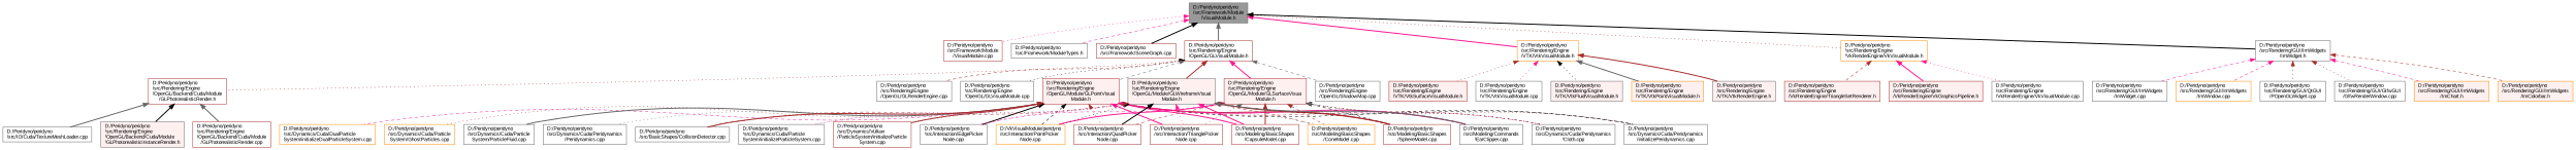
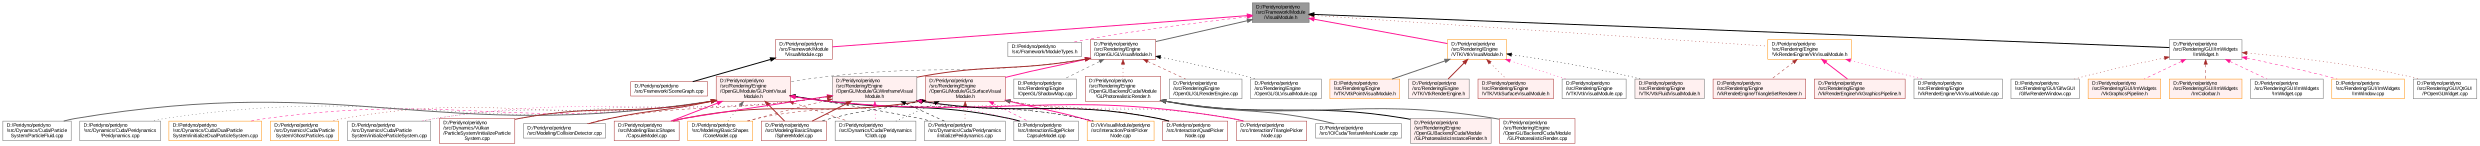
  digraph {
    fontname="Liberation Sans"
    node [color=gray40 fillcolor=white fontname="Liberation Sans" fontsize=10 shape=box style=filled]
    edge [color=brown dir=back fontname="Liberation Sans" fontsize=10 labelfontname=Helvetica labelfontsize=10 style=bold]
    n1 [fillcolor=grey60 fontcolor=black height=0.2 label="D:/Peridyno/peridyno\l/src/Framework/Module\l/VisualModule.h" width=0.4]
    n2 [color=brown height=0.2 label="D:/Peridyno/peridyno\l/src/Framework/Module\l/VisualModule.cpp" width=0.4]
    n3 [height=0.2 label="D:/Peridyno/peridyno\l/src/Framework/ModuleTypes.h" width=0.4]
    n4 [color=brown height=0.2 label="D:/Peridyno/peridyno\l/src/Framework/SceneGraph.cpp" width=0.4]
    n5 [color=brown height=0.2 label="D:/Peridyno/peridyno\l/src/Rendering/Engine\l/OpenGL/GLVisualModule.h" width=0.4]
    n6 [color=darkorange height=0.2 label="D:/Peridyno/peridyno\l/src/Rendering/Engine\l/VTK/VtkVisualModule.h" width=0.4]
    n7 [color=darkorange height=0.2 label="D:/Peridyno/peridyno\l/src/Rendering/Engine\l/VkRenderEngine/VkVisualModule.h" width=0.4]
    n8 [height=0.2 label="D:/Peridyno/peridyno\l/src/Rendering/GUI/ImWidgets\l/ImWidget.h" width=0.4]
    n9 [color=brown height=0.2 label="D:/Peridyno/peridyno\l/src/Rendering/Engine\l/OpenGL/Backend/Cuda/Module\l/GLPhotorealisticRender.h" width=0.4]
    n10 [height=0.2 label="D:/Peridyno/peridyno\l/src/Rendering/Engine\l/OpenGL/GLRenderEngine.cpp" width=0.4]
    n11 [height=0.2 label="D:/Peridyno/peridyno\l/src/Rendering/Engine\l/OpenGL/GLVisualModule.cpp" width=0.4]
    n12 [color=brown fillcolor="#FFF0F0" height=0.2 label="D:/Peridyno/peridyno\l/src/Rendering/Engine\l/OpenGL/Module/GLPointVisual\lModule.h" width=0.4]
    n13 [color=brown fillcolor="#FFF0F0" height=0.2 label="D:/Peridyno/peridyno\l/src/Rendering/Engine\l/OpenGL/Module/GLSurfaceVisual\lModule.h" width=0.4]
    n14 [fillcolor="#FFF0F0" height=0.2 label="D:/Peridyno/peridyno\l/src/Rendering/Engine\l/OpenGL/Module/GLWireframeVisual\lModule.h" width=0.4]
    n15 [height=0.2 label="D:/Peridyno/peridyno\l/src/Rendering/Engine\l/OpenGL/ShadowMap.cpp" width=0.4]
    n16 [fillcolor="#FFF0F0" height=0.2 label="D:/Peridyno/peridyno\l/src/Rendering/Engine\l/VTK/VtkFluidVisualModule.h" width=0.4]
    n17 [color=darkorange fillcolor="#FFF0F0" height=0.2 label="D:/Peridyno/peridyno\l/src/Rendering/Engine\l/VTK/VtkPointVisualModule.h" width=0.4]
    n18 [fillcolor="#FFF0F0" height=0.2 label="D:/Peridyno/peridyno\l/src/Rendering/Engine\l/VTK/VtkRenderEngine.h" width=0.4]
    n19 [color=brown fillcolor="#FFF0F0" height=0.2 label="D:/Peridyno/peridyno\l/src/Rendering/Engine\l/VTK/VtkSurfaceVisualModule.h" width=0.4]
    n20 [height=0.2 label="D:/Peridyno/peridyno\l/src/Rendering/Engine\l/VTK/VtkVisualModule.cpp" width=0.4]
    n21 [color=brown fillcolor="#FFF0F0" height=0.2 label="D:/Peridyno/peridyno\l/src/Rendering/Engine\l/VkRenderEngine/TriangleSetRenderer.h" width=0.4]
    n22 [color=brown fillcolor="#FFF0F0" height=0.2 label="D:/Peridyno/peridyno\l/src/Rendering/Engine\l/VkRenderEngine/VkGraphicsPipeline.h" width=0.4]
    n23 [height=0.2 label="D:/Peridyno/peridyno\l/src/Rendering/Engine\l/VkRenderEngine/VkVisualModule.cpp" width=0.4]
    n24 [height=0.2 label="D:/Peridyno/peridyno\l/src/Rendering/GUI/GlfwGUI\l/GlfwRenderWindow.cpp" width=0.4]
-   n25 [color=darkorange fillcolor="#FFF0F0" height=0.2 label="D:/Peridyno/peridyno\l/src/Rendering/GUI/ImWidgets\l/ImChart.h" width=0.4]
+   n25 [color=darkorange fillcolor="#FFF0F0" height=0.2 label="D:/Peridyno/peridyno\l/src/Rendering/GUI/ImWidgets\l/VkGraphicsPipeline.h" width=0.4]
    n26 [color=darkorange fillcolor="#FFF0F0" height=0.2 label="D:/Peridyno/peridyno\l/src/Rendering/GUI/ImWidgets\l/ImColorbar.h" width=0.4]
    n27 [height=0.2 label="D:/Peridyno/peridyno\l/src/Rendering/GUI/ImWidgets\l/ImWidget.cpp" width=0.4]
    n28 [color=darkorange height=0.2 label="D:/Peridyno/peridyno\l/src/Rendering/GUI/ImWidgets\l/ImWindow.cpp" width=0.4]
    n29 [height=0.2 label="D:/Peridyno/peridyno\l/src/Rendering/GUI/QtGUI\l/POpenGLWidget.cpp" width=0.4]
    n30 [height=0.2 label="D:/Peridyno/peridyno\l/src/IO/Cuda/TextureMeshLoader.cpp" width=0.4]
    n31 [fillcolor="#FFF0F0" height=0.2 label="D:/Peridyno/peridyno\l/src/Rendering/Engine\l/OpenGL/Backend/Cuda/Module\l/GLPhotorealisticInstanceRender.h" width=0.4]
    n32 [color=brown height=0.2 label="D:/Peridyno/peridyno\l/src/Rendering/Engine\l/OpenGL/Backend/Cuda/Module\l/GLPhotorealisticRender.cpp" width=0.4]
    n33 [color=darkorange height=0.2 label="D:/Peridyno/peridyno\l/src/Dynamics/Cuda/DualParticle\lSystem/initializeDualParticleSystem.cpp" width=0.4]
    n34 [color=darkorange height=0.2 label="D:/Peridyno/peridyno\l/src/Dynamics/Cuda/Particle\lSystem/GhostParticles.cpp" width=0.4]
    n35 [height=0.2 label="D:/Peridyno/peridyno\l/src/Dynamics/Cuda/Particle\lSystem/ParticleFluid.cpp" width=0.4]
    n36 [height=0.2 label="D:/Peridyno/peridyno\l/src/Dynamics/Cuda/Particle\lSystem/initializeParticleSystem.cpp" width=0.4]
    n37 [height=0.2 label="D:/Peridyno/peridyno\l/src/Dynamics/Cuda/Peridynamics\l/Cloth.cpp" width=0.4]
    n38 [height=0.2 label="D:/Peridyno/peridyno\l/src/Dynamics/Cuda/Peridynamics\l/Peridynamics.cpp" width=0.4]
    n39 [height=0.2 label="D:/Peridyno/peridyno\l/src/Dynamics/Cuda/Peridynamics\l/initializePeridynamics.cpp" width=0.4]
    n40 [color=brown height=0.2 label="D:/Peridyno/peridyno\l/src/Dynamics/Vulkan\l/ParticleSystem/initializeParticle\lSystem.cpp" width=0.4]
-   n41 [height=0.2 label="D:/Peridyno/peridyno\l/src/Interaction/EdgePicker\lNode.cpp" width=0.4]
+   n41 [height=0.2 label="D:/Peridyno/peridyno\l/src/Interaction/EdgePicker\lCapsuleModel.cpp" width=0.4]
    n42 [color=darkorange height=0.2 label="D:/VkVisualModule/peridyno\l/src/Interaction/PointPicker\lNode.cpp" width=0.4]
    n43 [color=brown height=0.2 label="D:/Peridyno/peridyno\l/src/Interaction/QuadPicker\lNode.cpp" width=0.4]
    n44 [color=brown height=0.2 label="D:/Peridyno/peridyno\l/src/Interaction/TrianglePicker\lNode.cpp" width=0.4]
    n45 [color=brown height=0.2 label="D:/Peridyno/peridyno\l/src/Modeling/BasicShapes\l/CapsuleModel.cpp" width=0.4]
    n46 [color=darkorange height=0.2 label="D:/Peridyno/peridyno\l/src/Modeling/BasicShapes\l/ConeModel.cpp" width=0.4]
    n47 [color=brown height=0.2 label="D:/Peridyno/peridyno\l/src/Modeling/BasicShapes\l/SphereModel.cpp" width=0.4]
-   n48 [height=0.2 label="D:/Peridyno/peridyno\l/src/BasicShapes/CollisionDetector.cpp" width=0.4]
-   n49 [height=0.2 label="D:/Peridyno/peridyno\l/src/Modeling/Commands\l/EarClipper.cpp" width=0.4]
-   n1 -> n2 [color=deeppink style=dotted]
+   n48 [height=0.2 label="D:/Peridyno/peridyno\l/src/Modeling/CollisionDetector.cpp" width=0.4]
+   n1 -> n2 [color=deeppink]
    n1 -> n3 [color=deeppink style=dashed]
-   n1 -> n4 [color=black]
+   n2 -> n4 [color=black]
    n1 -> n5 [color=gray40]
    n1 -> n6 [color=deeppink]
    n1 -> n7 [style=dotted]
    n1 -> n8 [color=black]
    n5 -> n9 [style=dotted]
    n5 -> n10 [style=dashed]
    n5 -> n11 [color=black style=dotted]
    n5 -> n12 [color=gray40 style=dashed]
    n5 -> n13 [color=deeppink]
    n5 -> n14
    n5 -> n15 [color=gray40 style=dashed]
    n6 -> n16 [color=black style=dotted]
    n6 -> n17 [color=gray40]
    n6 -> n18
    n6 -> n19 [style=dotted]
    n6 -> n20 [color=deeppink style=dotted]
    n7 -> n21 [style=dashed]
    n7 -> n22 [color=deeppink]
    n7 -> n23 [color=deeppink style=dotted]
    n8 -> n24 [style=dotted]
    n8 -> n25 [color=deeppink style=dashed]
    n8 -> n26 [style=dashed]
    n8 -> n27 [color=deeppink style=dashed]
    n8 -> n28 [color=deeppink style=dashed]
    n8 -> n29 [style=dotted]
    n9 -> n30 [color=gray40]
    n9 -> n31 [color=black]
    n9 -> n32 [color=gray40]
    n12 -> n33 [color=deeppink style=dashed]
    n12 -> n34 [style=dotted]
    n12 -> n35 [color=gray40]
    n12 -> n36 [color=gray40 style=dotted]
    n12 -> n37 [style=dashed]
    n12 -> n38 [color=gray40 style=dotted]
    n12 -> n39 [color=black style=dashed]
    n12 -> n40
    n12 -> n41 [color=black]
    n12 -> n42 [color=black style=dashed]
    n12 -> n43 [style=dotted]
    n12 -> n44 [color=deeppink]
    n12 -> n45 [color=deeppink]
    n12 -> n46 [color=gray40 style=dotted]
    n12 -> n47
    n12 -> n48
-   n12 -> n49 [color=deeppink]
    n13 -> n37 [color=black style=dotted]
    n13 -> n39 [style=dotted]
    n13 -> n41 [color=deeppink style=dashed]
    n13 -> n42 [color=deeppink]
    n13 -> n43 [style=dashed]
    n13 -> n44 [color=gray40 style=dotted]
    n13 -> n45
    n13 -> n46 [style=dashed]
    n13 -> n47 [color=black style=dashed]
-   n13 -> n49 [color=gray40 style=dashed]
    n14 -> n36 [color=deeppink style=dotted]
    n14 -> n37 [color=deeppink style=dotted]
    n14 -> n39 [color=black style=dashed]
    n14 -> n40 [color=gray40 style=dotted]
    n14 -> n41 [color=deeppink style=dotted]
    n14 -> n42 [color=black style=dotted]
    n14 -> n43 [color=black]
    n14 -> n44 [color=deeppink style=dotted]
    n14 -> n45 [color=deeppink]
    n14 -> n46 [style=dashed]
    n14 -> n47
    n14 -> n48 [style=dashed]
-   n14 -> n49 [color=gray40]
  }
